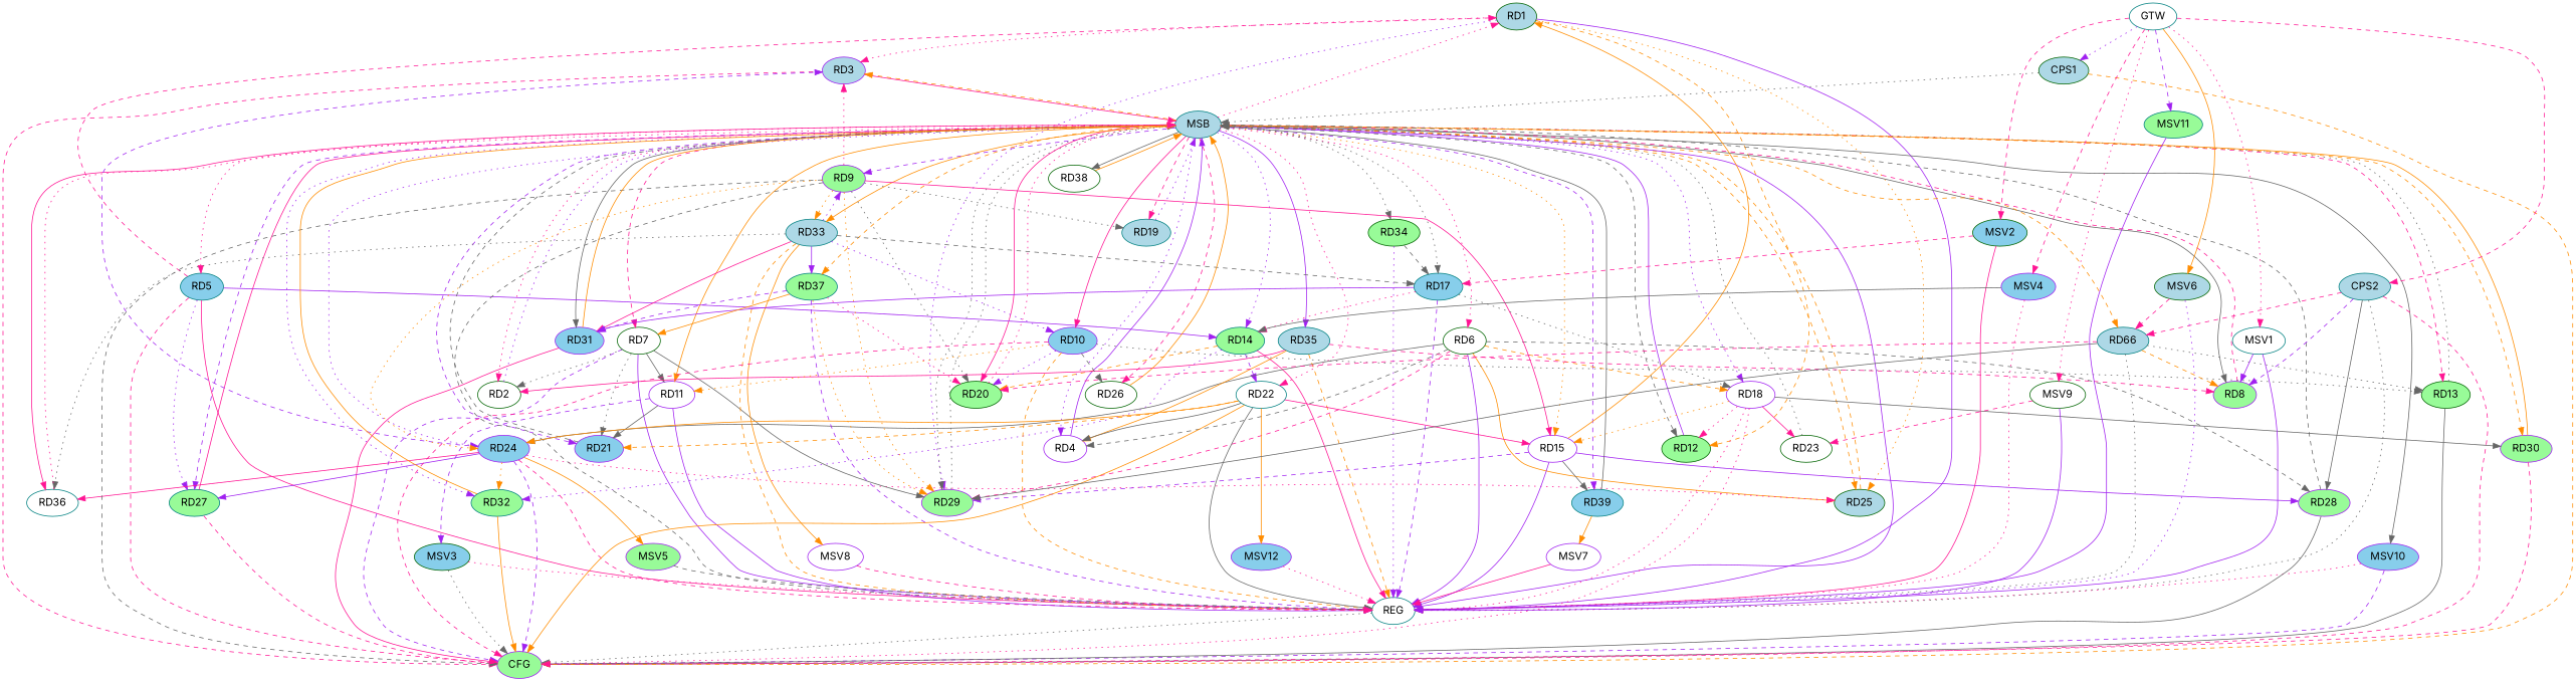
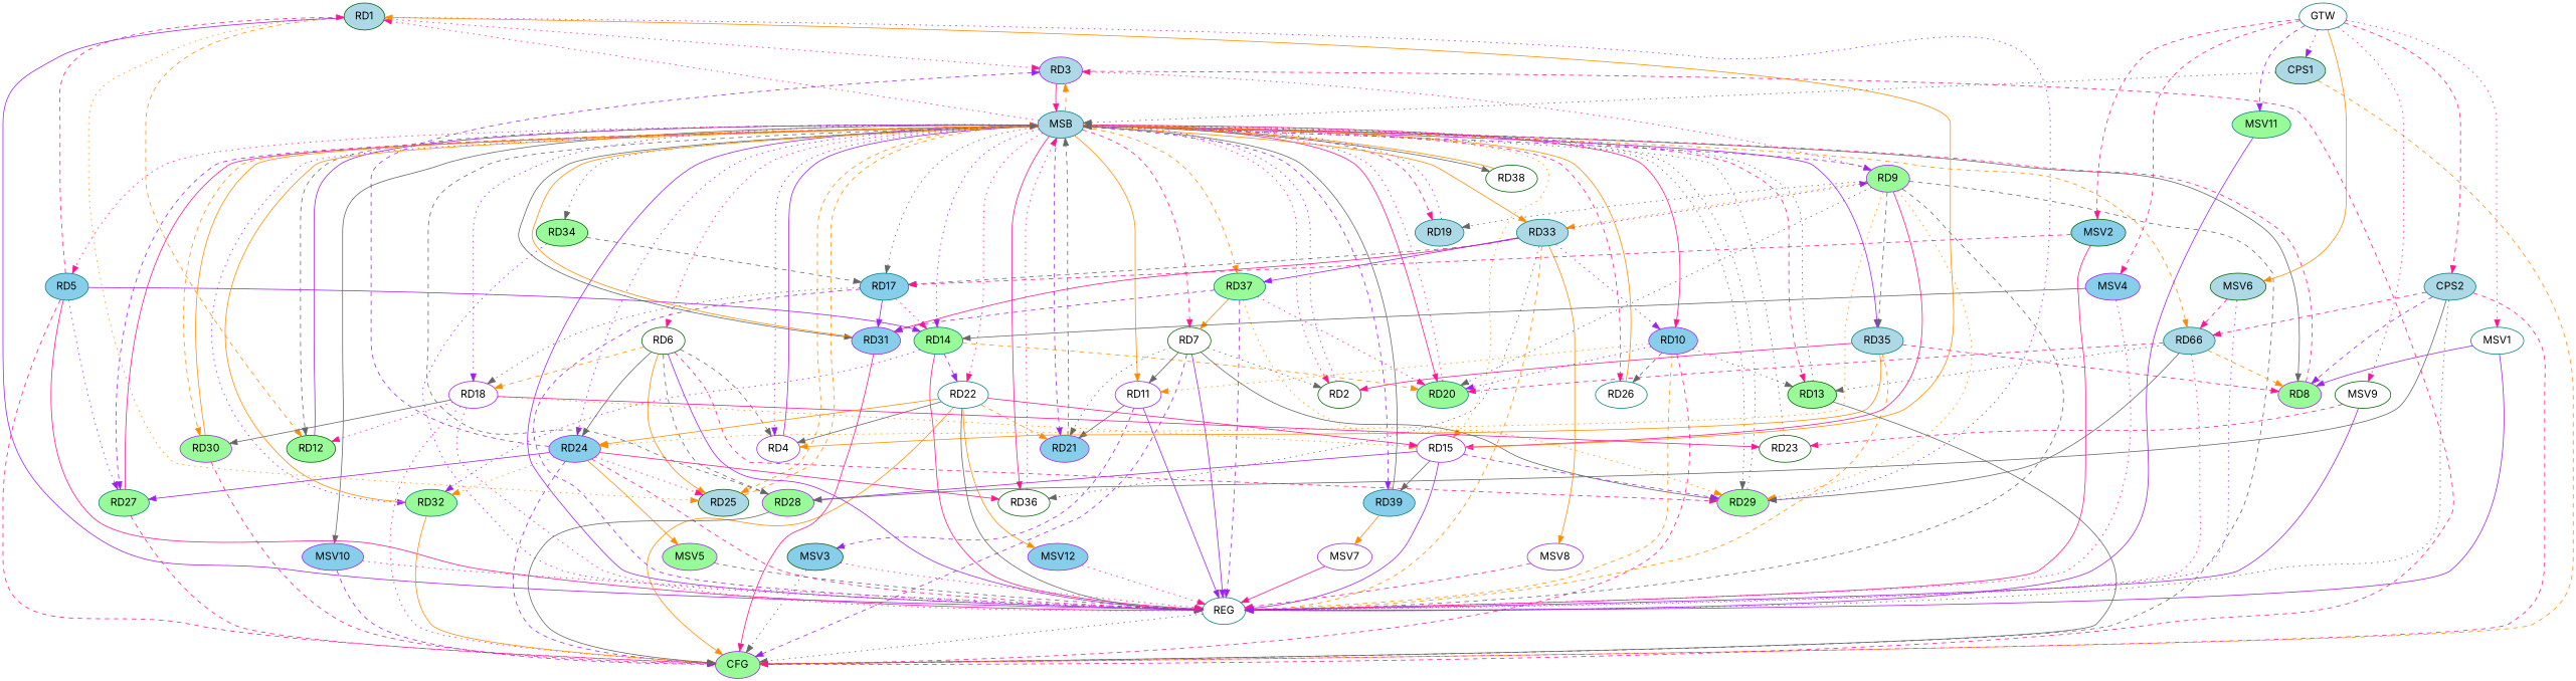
  strict digraph {
    fontname=Inter
    node [color=purple fillcolor=white fontname=Inter style=filled]
    edge [color=deeppink fontname=Inter style=solid]
    n1 [color=darkgreen fillcolor=lightblue label=RD1]
    n2 [fillcolor=lightblue label=RD3]
    n3 [color=darkgreen fillcolor=palegreen label=RD12]
    n4 [color=darkgreen fillcolor=lightblue label=RD25]
    n5 [fillcolor=palegreen label=RD29]
    n6 [color=teal label=REG]
    n7 [color=teal fillcolor=lightblue label=MSB]
    n8 [fillcolor=palegreen label=CFG]
    n9 [color=darkgreen label=RD2]
    n10 [label=RD4]
    n11 [color=teal fillcolor=skyblue label=RD5]
    n12 [color=teal fillcolor=palegreen label=RD14]
    n13 [color=teal fillcolor=palegreen label=RD27]
    n14 [color=darkgreen label=RD6]
    n15 [label=RD18]
    n16 [fillcolor=skyblue label=RD24]
    n17 [color=darkgreen label=RD7]
    n18 [label=RD11]
    n19 [fillcolor=skyblue label=RD21]
    n20 [fillcolor=palegreen label=RD8]
    n21 [fillcolor=palegreen label=RD9]
    n22 [label=RD15]
    n23 [color=teal fillcolor=lightblue label=RD19]
-   n24 [color=darkgreen fillcolor=palegreen label=RD20]
+   n24 [color=teal fillcolor=palegreen label=RD20]
    n25 [color=teal fillcolor=lightblue label=RD33]
    n26 [color=teal fillcolor=lightblue label=RD35]
    n27 [fillcolor=skyblue label=RD10]
    n28 [color=darkgreen fillcolor=palegreen label=RD13]
-   n29 [color=darkgreen label=RD26]
+   n29 [color=teal label=RD26]
    n30 [color=teal label=RD22]
    n31 [color=teal fillcolor=palegreen label=RD32]
    n32 [color=teal fillcolor=skyblue label=RD39]
    n33 [color=teal fillcolor=lightblue label=RD66]
    n34 [color=teal fillcolor=skyblue label=RD17]
    n35 [fillcolor=skyblue label=RD31]
    n36 [fillcolor=palegreen label=RD30]
-   n37 [color=teal label=RD36]
+   n37 [color=darkgreen label=RD36]
    n38 [color=teal fillcolor=palegreen label=RD37]
    n39 [color=darkgreen fillcolor=palegreen label=RD34]
    n40 [color=darkgreen label=RD38]
    n41 [fillcolor=skyblue label=MSV10]
    n42 [fillcolor=palegreen label=RD28]
    n43 [color=darkgreen label=RD23]
    n44 [fillcolor=palegreen label=MSV5]
    n45 [color=darkgreen fillcolor=skyblue label=MSV3]
    n46 [label=MSV8]
    n47 [fillcolor=skyblue label=MSV12]
    n48 [label=MSV7]
    n49 [color=darkgreen fillcolor=lightblue label=CPS1]
    n50 [color=teal fillcolor=lightblue label=CPS2]
    n51 [color=teal label=GTW]
    n52 [color=teal label=MSV1]
    n53 [color=darkgreen fillcolor=skyblue label=MSV2]
    n54 [fillcolor=skyblue label=MSV4]
    n55 [color=darkgreen fillcolor=lightblue label=MSV6]
    n56 [color=darkgreen label=MSV9]
    n57 [color=teal fillcolor=palegreen label=MSV11]
    n1 -> n2 [style=dotted]
    n1 -> n3 [color=darkorange style=dashed]
    n1 -> n4 [color=darkorange style=dotted]
    n1 -> n5 [color=purple style=dotted]
    n1 -> n6 [color=purple]
    n2 -> n7
    n2 -> n8 [style=dashed]
    n3 -> n7 [color=purple]
    n4 -> n7 [color=darkorange style=dashed]
    n5 -> n7 [color=gray40 style=dotted]
    n6 -> n8 [color=gray40 style=dotted]
    n7 -> n1 [style=dotted]
    n7 -> n2 [color=darkorange style=dashed]
    n7 -> n3 [color=gray40 style=dashed]
    n7 -> n4 [color=darkorange style=dashed]
    n7 -> n5 [color=gray40 style=dotted]
    n7 -> n6 [color=purple]
    n7 -> n9 [style=dotted]
    n7 -> n10 [color=purple style=dotted]
    n7 -> n11 [style=dotted]
    n7 -> n12 [color=purple style=dotted]
    n7 -> n13 [color=purple style=dashed]
    n7 -> n14 [style=dotted]
    n7 -> n15 [color=purple style=dotted]
    n7 -> n16 [color=purple style=dotted]
    n7 -> n17 [style=dashed]
    n7 -> n18 [color=darkorange]
    n7 -> n19 [color=purple style=dashed]
    n7 -> n20 [color=gray40]
    n7 -> n21 [color=purple style=dashed]
    n7 -> n22 [color=darkorange style=dotted]
    n7 -> n23 [style=dashed]
    n7 -> n24
    n7 -> n25 [color=darkorange]
    n7 -> n26 [color=purple]
    n7 -> n27
    n7 -> n28 [style=dashed]
    n7 -> n29 [style=dashed]
    n7 -> n30 [style=dotted]
    n7 -> n31 [color=purple style=dotted]
    n7 -> n32 [color=purple style=dashed]
    n7 -> n33 [color=darkorange style=dashed]
    n7 -> n34 [color=gray40 style=dotted]
    n7 -> n35 [color=gray40]
    n7 -> n36 [color=darkorange style=dashed]
    n7 -> n37
    n7 -> n38 [color=darkorange style=dashed]
    n7 -> n39 [color=gray40 style=dotted]
    n7 -> n40 [color=gray40]
    n7 -> n41 [color=gray40]
    n9 -> n7 [color=purple style=dotted]
    n10 -> n7 [color=purple]
    n11 -> n1 [style=dashed]
    n11 -> n6
    n11 -> n8 [style=dashed]
    n11 -> n12 [color=purple]
    n11 -> n13 [color=purple style=dotted]
    n12 -> n6
    n12 -> n24 [color=darkorange style=dashed]
    n12 -> n30 [color=purple style=dashed]
    n12 -> n31 [color=purple style=dotted]
    n13 -> n7
    n13 -> n8 [style=dashed]
    n14 -> n4 [color=darkorange]
    n14 -> n5 [style=dashed]
    n14 -> n6 [color=purple]
    n14 -> n10 [color=gray40 style=dashed]
    n14 -> n15 [color=darkorange style=dashed]
    n14 -> n16 [color=gray40]
    n14 -> n42 [color=gray40 style=dashed]
    n15 -> n3 [style=dotted]
    n15 -> n6 [style=dotted]
    n15 -> n8 [style=dotted]
    n15 -> n22 [color=darkorange style=dotted]
    n15 -> n36 [color=gray40]
    n15 -> n43
    n16 -> n2 [color=purple style=dashed]
    n16 -> n4 [style=dotted]
    n16 -> n6 [style=dashed]
    n16 -> n8 [color=purple style=dashed]
    n16 -> n13 [color=purple]
    n16 -> n31 [color=darkorange style=dotted]
    n16 -> n37
    n16 -> n44 [color=darkorange]
    n17 -> n5 [color=gray40]
    n17 -> n6 [color=purple]
    n17 -> n8 [color=purple style=dashed]
    n17 -> n9 [color=gray40 style=dotted]
    n17 -> n18 [color=gray40]
    n17 -> n19 [color=gray40 style=dotted]
    n18 -> n6 [color=purple]
    n18 -> n19 [color=gray40]
    n18 -> n45 [color=purple style=dashed]
    n19 -> n7 [color=gray40 style=dashed]
    n20 -> n7 [style=dashed]
    n21 -> n2 [style=dotted]
    n21 -> n5 [color=darkorange style=dotted]
    n21 -> n6 [color=gray40 style=dashed]
    n21 -> n8 [color=gray40 style=dashed]
    n21 -> n16 [color=darkorange style=dotted]
    n21 -> n22
    n21 -> n23 [color=gray40 style=dotted]
    n21 -> n24 [color=gray40 style=dotted]
    n21 -> n25 [color=darkorange style=dotted]
+   n21 -> n26 [color=gray40 style=dashed]
    n22 -> n1 [color=darkorange]
    n22 -> n5 [color=purple style=dashed]
    n22 -> n6 [color=purple]
    n22 -> n32 [color=gray40]
    n22 -> n42 [color=purple]
    n23 -> n7 [color=purple style=dotted]
    n24 -> n7 [style=dotted]
    n25 -> n6 [color=darkorange style=dashed]
    n25 -> n21 [color=purple style=dotted]
    n25 -> n27 [color=purple style=dotted]
    n25 -> n34 [color=gray40 style=dashed]
    n25 -> n35
    n25 -> n37 [color=gray40 style=dotted]
    n25 -> n38 [color=purple]
    n25 -> n46 [color=darkorange]
    n26 -> n6 [color=darkorange style=dashed]
    n26 -> n9
    n26 -> n10 [color=darkorange]
    n26 -> n20 [style=dashed]
    n27 -> n6 [color=darkorange style=dashed]
    n27 -> n8 [style=dashed]
    n27 -> n18 [color=darkorange style=dotted]
    n27 -> n24 [color=purple style=dotted]
    n27 -> n28 [color=gray40 style=dotted]
    n27 -> n29 [color=gray40 style=dashed]
    n28 -> n7 [color=gray40 style=dotted]
    n28 -> n8 [color=gray40]
    n29 -> n7 [color=darkorange]
    n30 -> n6 [color=gray40]
    n30 -> n8 [color=darkorange]
    n30 -> n10 [color=gray40]
    n30 -> n16 [color=darkorange]
    n30 -> n19 [color=darkorange style=dashed]
    n30 -> n22
    n30 -> n47 [color=darkorange]
    n31 -> n7 [color=darkorange]
    n31 -> n8 [color=darkorange]
    n32 -> n7 [color=gray40]
    n32 -> n48 [color=darkorange]
    n33 -> n5 [color=gray40]
-   n33 -> n6 [color=gray40 style=dotted]
+   n33 -> n6 [style=dotted]
    n33 -> n20 [color=darkorange style=dashed]
    n33 -> n24 [style=dashed]
    n33 -> n28 [color=gray40 style=dotted]
    n34 -> n6 [color=purple style=dashed]
    n34 -> n12 [style=dotted]
    n34 -> n15 [color=gray40 style=dotted]
    n34 -> n35 [color=purple]
    n35 -> n7 [color=darkorange]
    n35 -> n8
    n36 -> n7 [color=darkorange]
    n36 -> n8 [style=dashed]
    n37 -> n7 [style=dotted]
    n38 -> n5 [color=darkorange style=dotted]
    n38 -> n6 [color=purple style=dashed]
    n38 -> n17 [color=darkorange]
    n38 -> n24 [style=dotted]
    n38 -> n35 [color=purple style=dashed]
    n39 -> n6 [color=purple style=dotted]
    n39 -> n34 [color=gray40 style=dashed]
    n40 -> n7 [color=darkorange]
    n41 -> n6 [style=dotted]
    n41 -> n8 [color=purple style=dashed]
    n42 -> n7 [color=gray40 style=dashed]
    n42 -> n8 [color=gray40]
    n43 -> n7 [color=gray40 style=dotted]
    n44 -> n6 [color=gray40 style=dashed]
    n45 -> n6 [style=dotted]
    n45 -> n8 [color=gray40 style=dotted]
    n46 -> n6 [style=dashed]
    n47 -> n6 [style=dotted]
    n48 -> n6
    n49 -> n7 [color=gray40 style=dotted]
    n49 -> n8 [color=darkorange style=dashed]
    n50 -> n6 [color=gray40 style=dotted]
    n50 -> n8 [style=dashed]
    n50 -> n20 [color=purple style=dashed]
    n50 -> n33 [style=dashed]
    n50 -> n42 [color=gray40]
    n51 -> n49 [color=purple style=dotted]
    n51 -> n50 [style=dashed]
    n51 -> n52 [style=dotted]
    n51 -> n53 [style=dashed]
    n51 -> n54 [style=dashed]
    n51 -> n55 [color=darkorange]
    n51 -> n56 [style=dotted]
    n51 -> n57 [color=purple style=dashed]
    n52 -> n6 [color=purple]
    n52 -> n20 [color=purple]
    n53 -> n6
    n53 -> n34 [style=dashed]
    n54 -> n6 [style=dotted]
    n54 -> n12 [color=gray40]
    n55 -> n6 [color=purple style=dotted]
    n55 -> n33 [style=dashed]
    n56 -> n6 [color=purple]
    n56 -> n43 [style=dashed]
    n57 -> n6 [color=purple]
  }
